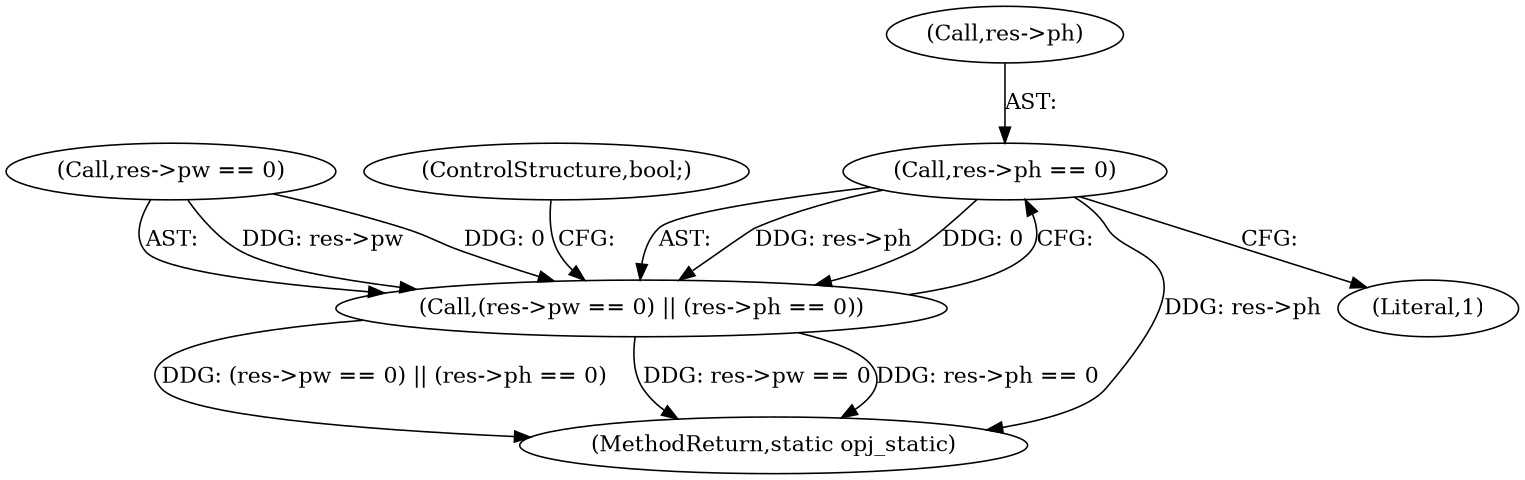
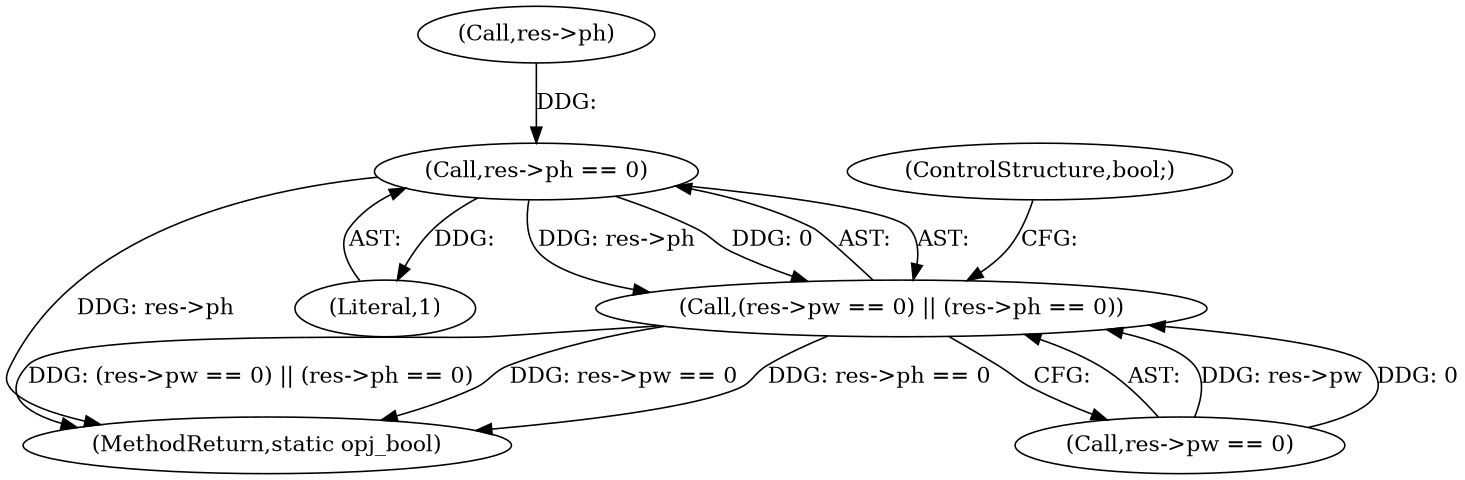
  digraph {
    n1 [label="(Call,res->ph == 0)"]
    n2 [label="(Call,(res->pw == 0) || (res->ph == 0))"]
-   n3 [label="(MethodReturn,static opj_static)"]
+   n3 [label="(MethodReturn,static opj_bool)"]
    n4 [label="(Literal,1)"]
    n5 [label="(Call,res->pw == 0)"]
    n6 [label="(Call,res->ph)"]
    n7 [label="(ControlStructure,bool;)"]
    n1 -> n2 [label="AST: "]
    n1 -> n2 [label="DDG: res->ph"]
    n1 -> n2 [label="DDG: 0"]
    n1 -> n3 [label="DDG: res->ph"]
-   n1 -> n4 [label="CFG: "]
-   n2 -> n1 [label="CFG: "]
+   n1 -> n4 [label="DDG: "]
+   n2 -> n1 [label="AST: "]
    n2 -> n3 [label="DDG: (res->pw == 0) || (res->ph == 0)"]
    n2 -> n3 [label="DDG: res->pw == 0"]
    n2 -> n3 [label="DDG: res->ph == 0"]
+   n2 -> n5 [label="CFG: "]
+   n4 -> n1 [label="AST: "]
    n5 -> n2 [label="AST: "]
    n5 -> n2 [label="DDG: res->pw"]
    n5 -> n2 [label="DDG: 0"]
-   n6 -> n1 [label="AST: "]
+   n6 -> n1 [label="DDG: "]
    n7 -> n2 [label="CFG: "]
  }
